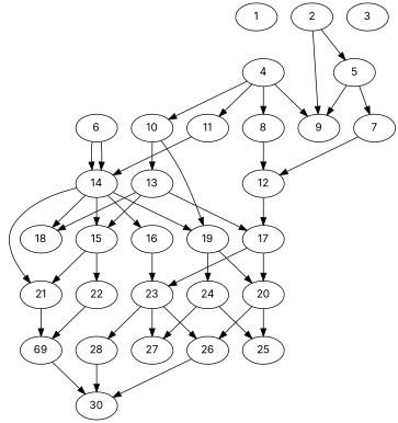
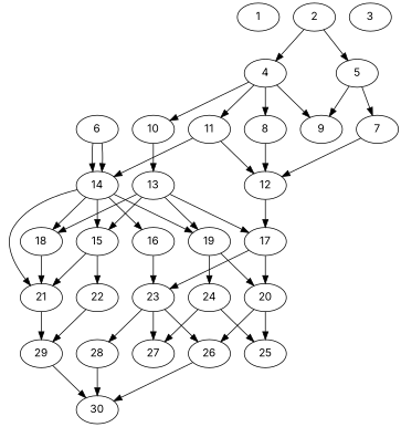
  digraph {
    fontname=Inter
    node [alpha=0.07 fontname=Inter]
    edge [fontname=Inter]
    1 [alpha=0.18 expect_size=15557632]
    2 [alpha=0.12 expect_size=41641984]
    4 [alpha=0.09 expect_size=10334208]
    5 [alpha=0.15 expect_size=42048512]
    8 [expect_size=6220800]
    9 [alpha=0.12 expect_size=10222592]
    10 [alpha=0.03 expect_size=37771264]
    11 [alpha=0.16 expect_size=51908608]
    7 [alpha=0.03 expect_size=39041024]
    12 [alpha=0.00 expect_size=46274560]
    13 [alpha=0.10 expect_size=27065344]
    14 [alpha=0.09 expect_size=29966336]
    6 [alpha=0.04 expect_size=8958976]
    3 [alpha=0.01 expect_size=10861568]
    17 [alpha=0.05 expect_size=47423488]
    15 [alpha=0.12 expect_size=51032064]
    18 [alpha=0.16 expect_size=7329792]
    19 [alpha=0.03 expect_size=23708672]
    16 [expect_size=38392832]
    21 [alpha=0.05 expect_size=12054528]
    22 [alpha=0.04 expect_size=49185792]
    20 [alpha=0.02 expect_size=51439616]
    24 [alpha=0.08 expect_size=26010624]
    23 [alpha=0.05 expect_size=49742848]
    26 [alpha=0.08 expect_size=29304832]
    27 [alpha=0.03 expect_size=45180928]
    28 [alpha=0.18 expect_size=9601024]
    25 [expect_size=48028672]
-   29 [alpha=0.15 expect_size=47772672 label=69]
+   29 [alpha=0.15 expect_size=47772672]
    30 [expect_size=6853632]
-   2 -> 9
+   2 -> 4
    2 -> 5
    4 -> 8
    4 -> 9
    4 -> 10
    4 -> 11
    5 -> 9
    5 -> 7
    8 -> 12
    10 -> 13
+   11 -> 12
    11 -> 14
    7 -> 12
    12 -> 17
    13 -> 17
    13 -> 15
    13 -> 18
-   10 -> 19
+   13 -> 19
    14 -> 15
    14 -> 18
    14 -> 19
    14 -> 16
    14 -> 21
    6 -> 14
    6 -> 14
    17 -> 20
    17 -> 23
    15 -> 21
    15 -> 22
+   18 -> 21
    19 -> 20
    19 -> 24
    16 -> 23
    21 -> 29
    22 -> 29
    20 -> 26
    20 -> 25
    24 -> 27
    24 -> 25
    23 -> 26
    23 -> 27
    23 -> 28
    26 -> 30
    28 -> 30
    29 -> 30
  }
